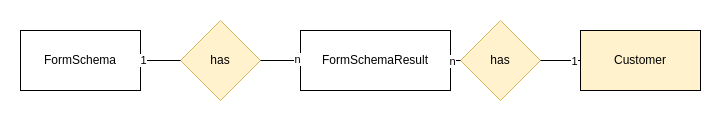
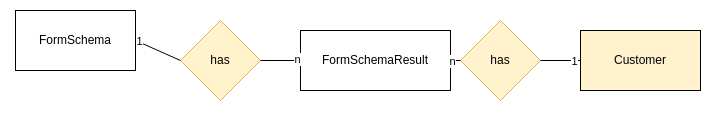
  <mxCell id="0" />
  <mxCell id="1" parent="0" />
- <mxCell id="2" value="FormSchema" style="rounded=0;whiteSpace=wrap;html=1;" parent="1" vertex="1"><mxGeometry x="20" y="30" width="120" height="60" as="geometry" /></mxCell>
+ <mxCell id="2" value="FormSchema" style="rounded=0;whiteSpace=wrap;html=1;" parent="1" vertex="1"><mxGeometry x="15" y="10" width="120" height="60" as="geometry" /></mxCell>
  <mxCell id="3" value="FormSchemaResult" style="rounded=0;whiteSpace=wrap;html=1;" parent="1" vertex="1"><mxGeometry x="300" y="30" width="150" height="60" as="geometry" /></mxCell>
  <mxCell id="4" value="has" style="rhombus;whiteSpace=wrap;html=1;fillColor=#fff2cc;strokeColor=#d6b656;" parent="1" vertex="1"><mxGeometry x="180" y="20" width="80" height="80" as="geometry" /></mxCell>
  <mxCell id="5" value="" style="endArrow=none;html=1;rounded=0;exitX=1;exitY=0.5;exitDx=0;exitDy=0;entryX=0;entryY=0.5;entryDx=0;entryDy=0;" parent="1" source="2" target="4" edge="1"><mxGeometry width="50" height="50" relative="1" as="geometry"><mxPoint x="230" y="250" as="sourcePoint" /><mxPoint x="280" y="200" as="targetPoint" /></mxGeometry></mxCell>
  <mxCell id="6" value="1" style="edgeLabel;html=1;align=center;verticalAlign=middle;resizable=0;points=[];" parent="5" vertex="1" connectable="0"><mxGeometry x="-0.887" y="1" relative="1" as="geometry"><mxPoint as="offset" /></mxGeometry></mxCell>
  <mxCell id="7" value="" style="endArrow=none;html=1;rounded=0;exitX=1;exitY=0.5;exitDx=0;exitDy=0;entryX=0;entryY=0.5;entryDx=0;entryDy=0;" parent="1" source="4" target="3" edge="1"><mxGeometry width="50" height="50" relative="1" as="geometry"><mxPoint x="210" y="280" as="sourcePoint" /><mxPoint x="260" y="230" as="targetPoint" /></mxGeometry></mxCell>
  <mxCell id="8" value="n" style="edgeLabel;html=1;align=center;verticalAlign=middle;resizable=0;points=[];" parent="7" vertex="1" connectable="0"><mxGeometry x="0.804" y="2" relative="1" as="geometry"><mxPoint as="offset" /></mxGeometry></mxCell>
  <mxCell id="9" value="has" style="rhombus;whiteSpace=wrap;html=1;fillColor=#fff2cc;strokeColor=#d6b656;" vertex="1" parent="1"><mxGeometry x="460" y="20" width="80" height="80" as="geometry" /></mxCell>
  <mxCell id="10" value="Customer" style="rounded=0;whiteSpace=wrap;html=1;fillColor=#fff2cc;" vertex="1" parent="1"><mxGeometry x="580" y="30" width="120" height="60" as="geometry" /></mxCell>
  <mxCell id="11" value="" style="endArrow=none;html=1;rounded=0;entryX=1;entryY=0.5;entryDx=0;entryDy=0;exitX=0;exitY=0.5;exitDx=0;exitDy=0;" edge="1" parent="1" source="9" target="3"><mxGeometry width="50" height="50" relative="1" as="geometry"><mxPoint x="420" y="280" as="sourcePoint" /><mxPoint x="470" y="230" as="targetPoint" /></mxGeometry></mxCell>
  <mxCell id="12" value="n" style="edgeLabel;html=1;align=center;verticalAlign=middle;resizable=0;points=[];" vertex="1" connectable="0" parent="11"><mxGeometry x="0.825" relative="1" as="geometry"><mxPoint as="offset" /></mxGeometry></mxCell>
  <mxCell id="13" value="" style="endArrow=none;html=1;rounded=0;entryX=0;entryY=0.5;entryDx=0;entryDy=0;exitX=1;exitY=0.5;exitDx=0;exitDy=0;" edge="1" parent="1" source="9" target="10"><mxGeometry width="50" height="50" relative="1" as="geometry"><mxPoint x="470" y="70" as="sourcePoint" /><mxPoint x="430" y="70" as="targetPoint" /></mxGeometry></mxCell>
  <mxCell id="14" value="1" style="edgeLabel;html=1;align=center;verticalAlign=middle;resizable=0;points=[];" vertex="1" connectable="0" parent="13"><mxGeometry x="0.842" relative="1" as="geometry"><mxPoint x="-4" as="offset" /></mxGeometry></mxCell>
